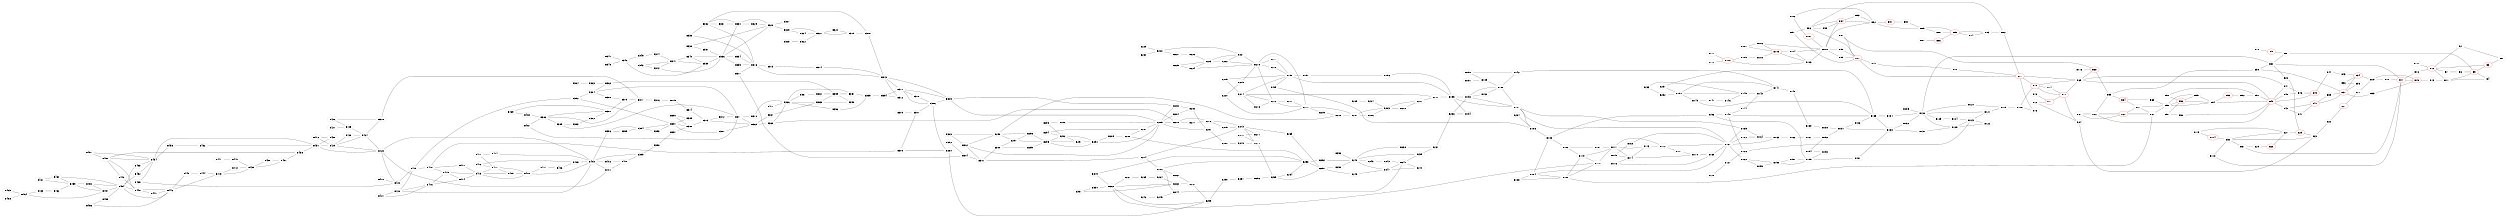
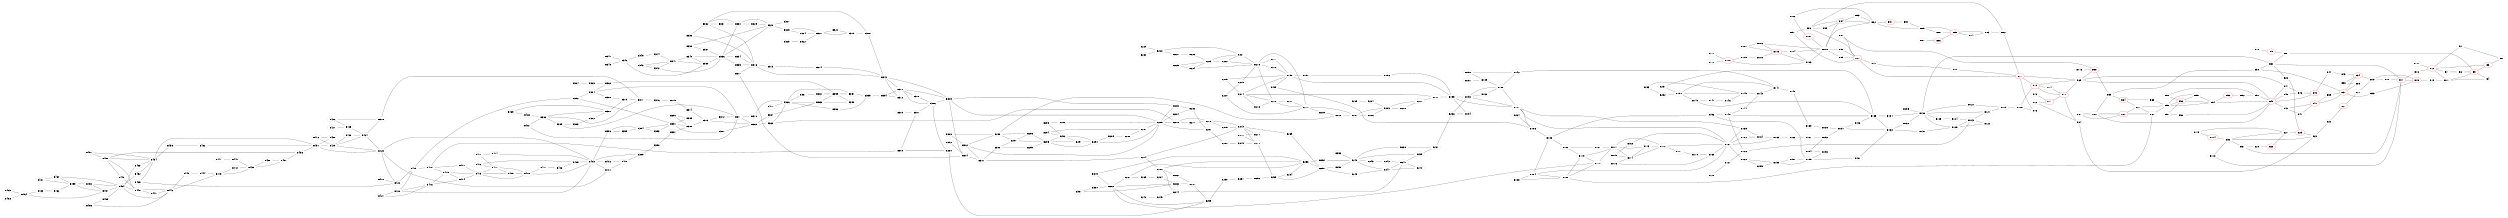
  graph {
    rankdir=LR
    node [color=gray]
    n1 [label=B1]
    n2 [label=B2]
    n3 [color=red label=B3]
    n4 [label=B4]
    n5 [color=red label=B5]
    n6 [label=B6]
    n7 [label=B7]
    n8 [label=B8]
    n9 [color=red label=B9]
    n10 [label=B10]
    n11 [label=B11]
    n12 [color=red label=B12]
    n13 [label=B13]
    n14 [color=red label=B15]
    n15 [label=B16]
    n16 [color=red label=B17]
    n17 [label=B18]
    n18 [label=B19]
    n19 [label=B20]
    n20 [color=red label=B21]
    n21 [label=B22]
    n22 [label=B23]
    n23 [label=B24]
    n24 [color=red label=B25]
    n25 [label=B26]
    n26 [label=B27]
    n27 [color=red label=B28]
    n28 [label=B29]
    n29 [label=B30]
    n30 [label=B31]
    n31 [label=B32]
    n32 [label=B33]
    n33 [color=red label=B34]
    n34 [label=B35]
    n35 [label=B36]
    n36 [color=red label=B37]
    n37 [label=B38]
    n38 [label=B39]
    n39 [color=red label=B40]
    n40 [label=B41]
    n41 [label=B42]
    n42 [label=B43]
    n43 [label=B44]
    n44 [color=red label=B45]
    n45 [label=B46]
    n46 [label=B47]
    n47 [label=B48]
    n48 [color=red label=B49]
    n49 [label=B50]
    n50 [label=B51]
    n51 [label=B52]
    n52 [color=red label=B53]
    n53 [label=B54]
    n54 [label=B55]
    n55 [color=red label=B56]
    n56 [label=B57]
    n57 [label=B58]
    n58 [label=B59]
    n59 [label=B60]
    n60 [label=B61]
    n61 [color=red label=B62]
    n62 [label=B63]
    n63 [color=red label=B64]
    n64 [label=B65]
    n65 [label=B66]
    n66 [label=B67]
    n67 [color=red label=B68]
    n68 [label=B69]
    n69 [color=red label=B70]
    n70 [color=red label=B71]
    n71 [label=B72]
    n72 [label=B73]
    n73 [label=B74]
    n74 [color=red label=B75]
    n75 [label=B76]
    n76 [color=red label=B77]
    n77 [label=B78]
    n78 [label=B79]
    n79 [color=red label=B80]
    n80 [label=B81]
    n81 [label=B82]
    n82 [label=B83]
    n83 [label=B84]
    n84 [color=red label=B85]
    n85 [color=red label=B86]
    n86 [label=B87]
    n87 [label=B88]
    n88 [label=B89]
    n89 [label=B90]
    n90 [color=red label=B91]
    n91 [label=B92]
    n92 [label=B93]
    n93 [color=red label=B94]
    n94 [label=B95]
    n95 [label=B96]
    n96 [label=B97]
    n97 [label=B98]
    n98 [label=B99]
    n99 [label=B100]
    n100 [color=red label=B101]
    n101 [label=B102]
    n102 [label=B103]
    n103 [label=B104]
    n104 [color=red label=B105]
    n105 [label=B106]
    n106 [label=B107]
    n107 [label=B108]
    n108 [label=B109]
    n109 [color=red label=B110]
    n110 [label=B111]
    n111 [label=B112]
    n112 [label=B113]
    n113 [color=red label=B114]
    n114 [label=B115]
    n115 [label=B116]
    n116 [label=B117]
    n117 [label=B118]
    n118 [label=B119]
    n119 [label=B120]
    n120 [label=B121]
    n121 [label=B122]
    n122 [label=B123]
    n123 [label=B124]
    n124 [label=B125]
    n125 [label=B126]
    n126 [label=B127]
    n127 [label=B128]
    n128 [label=B129]
    n129 [label=B130]
    n130 [label=B131]
    n131 [label=B132]
    n132 [label=B133]
    n133 [label=B134]
    n134 [label=B135]
    n135 [label=B136]
    n136 [label=B137]
    n137 [label=B138]
    n138 [label=B139]
    n139 [label=B140]
    n140 [label=B141]
    n141 [label=B142]
    n142 [label=B143]
    n143 [label=B144]
    n144 [label=B145]
    n145 [label=B146]
    n146 [label=B147]
    n147 [label=B148]
    n148 [label=B149]
    n149 [label=B150]
    n150 [label=B151]
    n151 [label=B152]
    n152 [label=B153]
    n153 [label=B154]
    n154 [label=B155]
    n155 [label=B156]
    n156 [label=B157]
    n157 [label=B158]
    n158 [label=B159]
    n159 [label=B160]
    n160 [label=B161]
    n161 [label=B162]
    n162 [label=B163]
    n163 [label=B164]
    n164 [label=B165]
    n165 [label=B166]
    n166 [label=B167]
    n167 [label=B168]
    n168 [label=B169]
    n169 [label=B170]
    n170 [label=B171]
    n171 [label=B172]
    n172 [label=B173]
    n173 [label=B174]
    n174 [label=B175]
    n175 [label=B176]
    n176 [label=B177]
    n177 [label=B178]
    n178 [label=B179]
    n179 [label=B180]
    n180 [label=B181]
    n181 [label=B182]
    n182 [label=B183]
    n183 [label=B184]
    n184 [label=B185]
    n185 [label=B186]
    n186 [label=B187]
    n187 [label=B188]
    n188 [label=B189]
    n189 [label=B190]
    n190 [label=B191]
    n191 [label=B192]
    n192 [label=B193]
    n193 [label=B194]
    n194 [label=B195]
    n195 [label=B196]
    n196 [label=B197]
    n197 [label=B198]
    n198 [label=B199]
    n199 [label=B200]
    n200 [label=B201]
    n201 [label=B202]
    n202 [label=B203]
    n203 [label=B204]
    n204 [label=B205]
    n205 [label=B206]
    n206 [label=B207]
    n207 [label=B208]
    n208 [label=B209]
    n209 [label=B210]
    n210 [label=B211]
    n211 [label=B212]
    n212 [label=B213]
    n213 [label=B214]
    n214 [label=B215]
    n215 [label=B216]
    n216 [label=B217]
    n217 [label=B218]
    n218 [label=B219]
    n219 [label=B220]
    n220 [label=B221]
    n221 [label=B222]
    n222 [label=B223]
    n223 [label=B224]
    n224 [label=B225]
    n225 [label=B226]
    n226 [label=B227]
    n227 [label=B228]
    n228 [label=B229]
    n229 [label=B230]
    n230 [label=B231]
    n231 [label=B232]
    n232 [label=B233]
    n233 [label=B234]
    n234 [label=B235]
    n235 [label=B236]
    n236 [label=B237]
    n237 [label=B238]
    n238 [label=B239]
    n239 [label=B240]
    n240 [label=B241]
    n241 [label=B242]
    n242 [label=B243]
    n243 [label=B244]
    n244 [label=B245]
    n245 [label=B246]
    n246 [label=B247]
    n247 [label=B248]
    n248 [label=B249]
    n249 [label=B250]
    n250 [label=B251]
    n251 [label=B252]
    n252 [label=B253]
    n253 [label=B254]
    n254 [label=B255]
    n255 [label=B256]
    n256 [label=B257]
    n257 [label=B258]
    n258 [label=B259]
    n259 [label=B260]
    n260 [label=B261]
    n261 [label=B262]
    n262 [label=B263]
    n263 [label=B264]
    n264 [label=B265]
    n265 [label=B266]
    n266 [label=B267]
    n267 [label=B268]
    n268 [label=B269]
    n269 [label=B270]
    n270 [label=B271]
    n271 [label=B272]
    n272 [label=B273]
    n273 [label=B274]
    n274 [label=B275]
    n275 [label=B276]
    n276 [label=B277]
    n277 [label=B278]
    n278 [label=B279]
    n279 [label=B280]
    n280 [label=B281]
    n281 [label=B282]
    n282 [label=B283]
    n283 [label=B284]
    n284 [label=B285]
    n285 [label=B286]
    n286 [label=B287]
    n287 [label=B288]
    n288 [label=B289]
    n289 [label=B290]
    n290 [label=B291]
    n291 [label=B292]
    n292 [label=B293]
    n293 [label=B294]
    n294 [label=B295]
    n295 [label=B296]
    n296 [label=B297]
    n297 [label=B298]
    n298 [label=B299]
    n299 [label=B300]
    n300 [label=B301]
    n301 [label=B302]
    n302 [label=B303]
    n303 [label=B304]
    n304 [label=B305]
    n305 [label=B306]
    n306 [label=B307]
    n307 [label=B308]
    n308 [label=B309]
    n309 [label=B310]
    n310 [label=B311]
    n311 [label=B312]
    n312 [label=B313]
    n313 [label=B314]
    n314 [label=B315]
    n315 [label=B316]
    n316 [label=B317]
    n317 [label=B318]
    n318 [label=B319]
    n319 [label=B320]
    n320 [label=B321]
    n321 [label=B322]
    n322 [label=B323]
    n323 [label=B324]
    n324 [label=B325]
    n325 [label=B327]
    n326 [label=B328]
    n327 [label=B329]
    n328 [label=B330]
    n329 [label=B331]
    n330 [label=B332]
    n331 [label=B333]
    n332 [label=B334]
    n333 [label=B335]
    n334 [label=B336]
    n335 [label=B337]
    n336 [label=B338]
    n337 [label=B339]
    n338 [label=B340]
    n339 [label=B341]
    n340 [label=B342]
    n341 [label=B343]
    n342 [label=B344]
    n343 [label=B345]
    n344 [label=B346]
    n345 [label=B347]
    n346 [label=B348]
    n347 [label=B349]
    n348 [label=B350]
    n349 [label=B351]
    n350 [label=B352]
    n351 [label=B353]
    n352 [label=B354]
    n353 [label=B355]
    n354 [label=B356]
    n355 [label=B357]
    n356 [label=B358]
    n357 [label=B359]
    n358 [label=B360]
    n359 [label=B361]
    n360 [label=B362]
    n361 [label=B363]
    n362 [label=B364]
    n363 [label=B365]
    n364 [label=B366]
    n365 [label=B367]
    n366 [label=B368]
    n367 [label=B369]
    n368 [label=B370]
    n369 [label=B371]
    n370 [label=B372]
    n371 [label=B373]
    n372 [label=B374]
    n373 [label=B775]
    n374 [label=B376]
    n375 [label=B377]
    n376 [label=B378]
    n377 [label=B379]
    n378 [label=B380]
    n379 [label=B381]
    n380 [label=B382]
    n381 [label=B383]
    n382 [label=B384]
    n383 [label=B385]
    n384 [label=B386]
    n385 [label=B387]
    n386 [label=B388]
    n387 [label=B389]
    n388 [label=B390]
    n389 [label=B391]
    n390 [label=B392]
    n391 [label=B393]
    n392 [label=B394]
    n393 [label=B395]
    n394 [label=B396]
    n395 [label=B397]
    n396 [label=B398]
    n397 [label=B399]
    n398 [label=B400]
    n399 [label=B401]
    n400 [label=B402]
    n401 [label=B403]
    n402 [label=B404]
    n403 [label=B405]
    n404 [label=B406]
    n405 [label=B407]
    n406 [label=B408]
    n407 [label=B409]
    n408 [label=B410]
    n409 [label=B411]
    n410 [label=B412]
    n411 [label=B413]
    n412 [label=B414]
    n413 [label=B415]
    n414 [label=B416]
    n415 [label=B417]
    n416 [label=B418]
    n417 [label=B419]
    n418 [label=B420]
    n419 [label=B421]
    n420 [label=B422]
    n421 [label=B423]
    n422 [label=B424]
    n423 [label=B425]
    n424 [label=B426]
    n425 [label=B427]
    n426 [label=B428]
    n427 [label=B429]
    n428 [label=B430]
    n429 [label=B431]
    n430 [label=B432]
    n431 [label=B433]
    n432 [label=B434]
    n433 [label=B435]
    n434 [label=B436]
    n435 [label=B437]
    n436 [label=B438]
    n437 [label=B439]
    n438 [label=B440]
    n439 [label=B441]
    n440 [label=B442]
    n441 [label=B443]
    n442 [label=B444]
    n443 [label=B445]
    n444 [label=B446]
    n445 [label=B447]
    n446 [label=B448]
    n447 [label=B449]
    n448 [label=B450]
    n449 [label=B451]
    n450 [label=B452]
    n451 [label=B453]
    n452 [label=B454]
    n453 [label=B455]
    n454 [label=B456]
    n455 [label=B457]
    n456 [label=B458]
    n457 [label=B459]
    n458 [label=B460]
    n459 [label=B461]
    n460 [label=B462]
    n461 [label=B463]
    n462 [label=B464]
    n463 [label=B465]
    n464 [label=B466]
    n465 [label=B467]
    n466 [label=B468]
    n467 [label=B469]
    n468 [label=B470]
    n469 [label=B471]
    n470 [label=B472]
    n2 -- n1
    n3 -- n1
    n5 -- n3
    n5 -- n4
    n6 -- n5
    n7 -- n6
    n8 -- n5
    n9 -- n8
    n10 -- n9
    n11 -- n4
    n11 -- n5
    n12 -- n2
    n12 -- n3
    n12 -- n7
    n12 -- n11
    n13 -- n11
    n14 -- n13
    n15 -- n12
    n16 -- n14
    n16 -- n15
    n17 -- n16
    n18 -- n14
    n18 -- n17
    n19 -- n18
    n20 -- n19
    n21 -- n20
    n22 -- n21
    n23 -- n22
    n24 -- n22
    n25 -- n24
    n26 -- n24
    n27 -- n26
    n28 -- n27
    n29 -- n8
    n29 -- n16
    n29 -- n25
    n30 -- n16
    n30 -- n28
    n31 -- n22
    n31 -- n26
    n31 -- n30
    n32 -- n14
    n33 -- n18
    n35 -- n33
    n35 -- n34
    n36 -- n32
    n36 -- n33
    n36 -- n34
    n37 -- n29
    n37 -- n36
    n38 -- n36
    n39 -- n36
    n39 -- n38
    n40 -- n39
    n41 -- n39
    n41 -- n40
    n42 -- n33
    n43 -- n42
    n44 -- n43
    n45 -- n44
    n46 -- n45
    n47 -- n45
    n48 -- n41
    n48 -- n44
    n48 -- n46
    n48 -- n47
    n49 -- n48
    n50 -- n48
    n51 -- n50
    n52 -- n51
    n53 -- n48
    n53 -- n52
    n54 -- n53
    n55 -- n53
    n55 -- n54
    n56 -- n49
    n56 -- n55
    n57 -- n50
    n57 -- n55
    n58 -- n53
    n58 -- n54
    n58 -- n55
    n59 -- n58
    n60 -- n58
    n60 -- n59
    n61 -- n59
    n61 -- n60
    n62 -- n58
    n63 -- n60
    n63 -- n62
    n64 -- n37
    n64 -- n63
    n65 -- n48
    n65 -- n61
    n65 -- n64
    n66 -- n61
    n66 -- n65
    n67 -- n64
    n68 -- n46
    n68 -- n48
    n68 -- n67
    n69 -- n23
    n69 -- n68
    n70 -- n69
    n71 -- n23
    n71 -- n70
    n72 -- n70
    n73 -- n69
    n74 -- n68
    n74 -- n69
    n74 -- n73
    n76 -- n68
    n76 -- n74
    n76 -- n75
    n77 -- n76
    n78 -- n77
    n79 -- n76
    n79 -- n78
    n80 -- n67
    n80 -- n79
    n81 -- n76
    n82 -- n81
    n83 -- n82
    n84 -- n82
    n84 -- n83
    n85 -- n84
    n86 -- n85
    n87 -- n84
    n88 -- n84
    n88 -- n87
    n89 -- n88
    n90 -- n89
    n91 -- n88
    n91 -- n90
    n92 -- n91
    n93 -- n91
    n93 -- n92
    n94 -- n93
    n95 -- n79
    n95 -- n81
    n95 -- n93
    n95 -- n94
    n96 -- n79
    n96 -- n95
    n97 -- n79
    n98 -- n79
    n99 -- n91
    n99 -- n93
    n99 -- n97
    n99 -- n98
    n100 -- n99
    n101 -- n91
    n101 -- n100
    n102 -- n99
    n103 -- n99
    n103 -- n102
    n104 -- n102
    n104 -- n103
    n105 -- n99
    n105 -- n104
    n106 -- n104
    n106 -- n105
    n107 -- n104
    n108 -- n107
    n109 -- n102
    n109 -- n108
    n110 -- n109
    n111 -- n109
    n112 -- n16
    n112 -- n31
    n113 -- n31
    n114 -- n26
    n114 -- n113
    n115 -- n67
    n116 -- n12
    n117 -- n74
    n117 -- n75
    n118 -- n117
    n119 -- n118
    n120 -- n118
    n122 -- n120
    n122 -- n121
    n123 -- n122
    n124 -- n123
    n125 -- n122
    n126 -- n125
    n127 -- n126
    n128 -- n121
    n128 -- n122
    n129 -- n29
    n129 -- n119
    n129 -- n120
    n129 -- n124
    n129 -- n128
    n130 -- n128
    n131 -- n129
    n132 -- n130
    n132 -- n131
    n133 -- n129
    n134 -- n132
    n134 -- n133
    n135 -- n134
    n136 -- n132
    n136 -- n135
    n137 -- n136
    n138 -- n137
    n139 -- n138
    n140 -- n139
    n141 -- n140
    n142 -- n140
    n143 -- n142
    n144 -- n142
    n145 -- n144
    n146 -- n145
    n147 -- n125
    n147 -- n134
    n147 -- n143
    n148 -- n134
    n148 -- n146
    n149 -- n140
    n149 -- n144
    n149 -- n148
    n150 -- n132
    n151 -- n136
    n153 -- n151
    n153 -- n152
    n154 -- n150
    n154 -- n152
    n155 -- n147
    n155 -- n154
    n156 -- n154
    n157 -- n154
    n157 -- n156
    n158 -- n157
    n159 -- n157
    n159 -- n158
    n160 -- n151
    n161 -- n160
    n162 -- n161
    n163 -- n162
    n164 -- n163
    n165 -- n163
    n166 -- n159
    n166 -- n162
    n166 -- n164
    n166 -- n165
    n167 -- n166
    n168 -- n166
    n169 -- n168
    n170 -- n169
    n171 -- n166
    n171 -- n170
    n172 -- n171
-   n173 -- n169
+   n173 -- n171
    n173 -- n172
    n174 -- n167
    n174 -- n173
    n175 -- n168
    n175 -- n173
    n176 -- n171
    n176 -- n172
    n176 -- n173
    n177 -- n176
    n178 -- n176
    n178 -- n177
    n179 -- n59
    n179 -- n177
    n179 -- n178
    n180 -- n176
    n181 -- n178
    n181 -- n180
    n182 -- n155
    n182 -- n181
    n183 -- n166
    n183 -- n179
    n183 -- n182
    n184 -- n179
    n184 -- n183
    n185 -- n182
    n186 -- n164
    n186 -- n166
    n186 -- n185
    n187 -- n141
    n187 -- n186
    n188 -- n187
    n189 -- n141
    n189 -- n188
    n190 -- n188
    n191 -- n187
    n192 -- n186
    n192 -- n187
    n192 -- n191
    n194 -- n186
    n194 -- n192
    n194 -- n193
    n195 -- n194
    n196 -- n195
    n197 -- n194
    n197 -- n196
    n198 -- n185
    n198 -- n197
    n199 -- n194
    n200 -- n199
    n201 -- n200
    n202 -- n200
    n202 -- n201
    n203 -- n202
    n204 -- n203
    n205 -- n202
    n206 -- n202
    n206 -- n205
    n207 -- n206
    n208 -- n207
    n209 -- n206
    n209 -- n208
    n210 -- n209
    n211 -- n209
    n211 -- n210
    n212 -- n211
    n213 -- n197
    n213 -- n199
    n213 -- n211
    n213 -- n212
    n214 -- n197
    n214 -- n213
    n215 -- n197
    n216 -- n197
    n217 -- n209
    n217 -- n211
    n217 -- n215
    n217 -- n216
    n218 -- n217
    n219 -- n209
    n219 -- n218
    n220 -- n217
    n221 -- n217
    n221 -- n220
    n222 -- n220
    n222 -- n221
    n223 -- n217
    n223 -- n222
    n224 -- n222
    n224 -- n223
    n225 -- n222
    n226 -- n225
    n227 -- n220
    n227 -- n226
    n228 -- n227
    n229 -- n227
    n230 -- n134
    n230 -- n149
    n231 -- n149
    n232 -- n144
    n232 -- n231
    n233 -- n185
    n234 -- n129
    n235 -- n192
    n235 -- n193
    n236 -- n235
    n237 -- n236
    n238 -- n236
    n240 -- n238
    n240 -- n239
    n241 -- n240
    n242 -- n241
    n243 -- n240
    n244 -- n243
    n245 -- n244
    n246 -- n239
    n246 -- n240
    n247 -- n237
    n247 -- n238
    n247 -- n242
    n247 -- n246
    n248 -- n246
    n249 -- n247
    n250 -- n248
    n250 -- n249
    n251 -- n247
    n252 -- n250
    n252 -- n251
    n253 -- n252
    n254 -- n250
    n254 -- n253
    n255 -- n254
    n256 -- n255
    n257 -- n256
    n258 -- n257
    n259 -- n258
    n260 -- n258
    n261 -- n260
    n262 -- n260
    n263 -- n262
    n264 -- n263
    n265 -- n243
    n265 -- n252
    n265 -- n261
-   n287 -- n252
+   n266 -- n252
    n266 -- n264
    n267 -- n177
    n267 -- n258
    n267 -- n262
    n267 -- n266
    n268 -- n250
    n269 -- n254
    n271 -- n269
    n271 -- n270
    n272 -- n268
    n272 -- n269
    n272 -- n270
    n273 -- n265
    n273 -- n272
    n274 -- n272
    n275 -- n272
    n275 -- n274
    n276 -- n275
    n277 -- n275
    n277 -- n276
    n278 -- n269
    n279 -- n278
    n280 -- n279
    n281 -- n280
    n282 -- n281
    n283 -- n281
    n284 -- n277
    n284 -- n280
    n284 -- n282
    n284 -- n283
    n285 -- n284
    n286 -- n284
    n287 -- n286
    n288 -- n287
    n289 -- n284
    n289 -- n288
    n290 -- n289
    n291 -- n289
    n291 -- n290
    n292 -- n285
    n292 -- n291
    n293 -- n286
    n293 -- n291
    n294 -- n289
    n294 -- n290
    n294 -- n291
    n295 -- n294
    n296 -- n294
    n296 -- n295
    n297 -- n207
    n297 -- n295
    n297 -- n296
    n298 -- n294
    n299 -- n296
    n299 -- n298
    n300 -- n273
    n300 -- n299
    n301 -- n284
    n301 -- n297
    n301 -- n300
    n302 -- n297
    n302 -- n301
    n303 -- n300
    n304 -- n282
    n304 -- n284
+   n304 -- n303
    n305 -- n259
    n305 -- n304
    n306 -- n305
    n307 -- n259
    n307 -- n306
    n308 -- n306
    n309 -- n305
    n310 -- n304
    n310 -- n305
    n310 -- n309
    n312 -- n304
    n312 -- n310
    n312 -- n311
    n313 -- n312
    n314 -- n313
    n315 -- n312
    n315 -- n314
    n316 -- n303
    n316 -- n315
    n317 -- n312
    n318 -- n317
    n319 -- n318
    n320 -- n318
    n320 -- n319
    n321 -- n320
    n322 -- n321
    n323 -- n320
    n324 -- n320
    n324 -- n323
    n326 -- n324
    n326 -- n325
    n327 -- n326
    n328 -- n326
    n328 -- n327
    n329 -- n328
    n330 -- n315
    n330 -- n317
    n330 -- n328
    n330 -- n329
    n331 -- n315
    n331 -- n330
    n332 -- n315
    n333 -- n315
    n334 -- n326
    n334 -- n328
    n334 -- n332
    n334 -- n333
    n335 -- n334
    n336 -- n326
    n336 -- n335
    n337 -- n334
    n338 -- n334
    n338 -- n337
    n339 -- n337
    n339 -- n338
    n340 -- n334
    n340 -- n339
    n341 -- n339
    n341 -- n340
    n342 -- n339
    n343 -- n342
    n344 -- n337
    n344 -- n343
    n345 -- n344
    n346 -- n344
    n347 -- n252
    n347 -- n267
    n348 -- n267
    n349 -- n262
    n349 -- n348
    n350 -- n303
    n351 -- n247
    n352 -- n310
    n352 -- n311
    n353 -- n352
    n354 -- n353
    n355 -- n353
    n357 -- n355
    n357 -- n356
    n358 -- n357
    n359 -- n358
    n360 -- n357
    n361 -- n360
    n362 -- n361
    n363 -- n356
    n363 -- n357
    n364 -- n354
    n364 -- n355
    n364 -- n359
    n364 -- n363
    n365 -- n363
    n366 -- n277
    n366 -- n364
    n367 -- n365
    n367 -- n366
    n368 -- n364
    n369 -- n367
    n369 -- n368
    n370 -- n369
    n371 -- n367
    n371 -- n370
    n372 -- n371
    n373 -- n372
    n374 -- n373
    n375 -- n374
    n376 -- n375
    n377 -- n375
    n378 -- n377
    n379 -- n377
    n380 -- n379
    n381 -- n380
    n382 -- n360
    n382 -- n369
    n382 -- n378
    n383 -- n369
    n383 -- n381
    n384 -- n375
    n384 -- n379
    n384 -- n383
    n385 -- n367
    n386 -- n371
    n388 -- n386
    n388 -- n387
    n389 -- n385
    n389 -- n386
    n389 -- n387
    n390 -- n382
    n390 -- n389
    n391 -- n389
    n392 -- n389
    n392 -- n391
    n393 -- n392
    n394 -- n392
    n394 -- n393
    n395 -- n386
    n396 -- n395
    n397 -- n396
    n398 -- n397
    n399 -- n398
    n400 -- n398
    n401 -- n394
    n401 -- n397
    n401 -- n399
    n401 -- n400
    n402 -- n401
    n403 -- n401
    n404 -- n403
    n405 -- n404
    n406 -- n401
    n406 -- n405
    n407 -- n406
    n408 -- n406
    n408 -- n407
    n409 -- n402
    n409 -- n408
    n410 -- n403
    n410 -- n408
    n411 -- n406
    n411 -- n407
    n411 -- n408
    n412 -- n411
    n413 -- n411
    n413 -- n412
    n414 -- n412
    n414 -- n413
    n415 -- n411
    n416 -- n307
    n416 -- n413
    n416 -- n415
    n417 -- n390
    n417 -- n416
    n418 -- n401
    n418 -- n414
    n418 -- n417
    n419 -- n414
    n419 -- n418
    n420 -- n417
    n421 -- n399
    n421 -- n401
    n421 -- n420
    n422 -- n376
    n422 -- n421
    n423 -- n422
    n424 -- n376
    n424 -- n423
    n425 -- n423
    n426 -- n422
    n427 -- n421
    n427 -- n422
    n427 -- n426
    n429 -- n421
    n429 -- n427
    n429 -- n428
    n430 -- n429
    n431 -- n430
    n432 -- n429
    n432 -- n431
    n433 -- n420
    n433 -- n432
    n434 -- n429
    n435 -- n434
    n436 -- n435
    n437 -- n435
    n437 -- n436
    n438 -- n437
    n439 -- n438
    n440 -- n437
    n441 -- n437
    n441 -- n440
    n442 -- n441
    n443 -- n442
    n444 -- n441
    n444 -- n443
    n445 -- n444
    n446 -- n444
    n446 -- n445
    n447 -- n446
    n448 -- n432
    n448 -- n434
    n448 -- n446
    n448 -- n447
    n449 -- n432
    n449 -- n448
    n450 -- n432
    n451 -- n432
    n452 -- n444
    n452 -- n446
    n452 -- n450
    n452 -- n451
    n453 -- n452
    n454 -- n444
    n454 -- n453
    n455 -- n452
    n456 -- n452
    n456 -- n455
    n457 -- n455
    n457 -- n456
    n458 -- n452
    n458 -- n457
    n459 -- n457
    n459 -- n458
    n460 -- n457
    n461 -- n460
    n462 -- n455
    n462 -- n461
    n463 -- n462
    n464 -- n462
    n465 -- n369
    n465 -- n384
    n466 -- n384
    n467 -- n379
    n467 -- n466
    n468 -- n420
    n469 -- n364
    n470 -- n427
    n470 -- n428
  }
